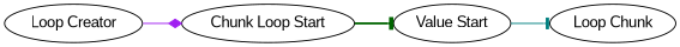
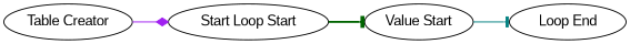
  digraph {
    fontname="Liberation Sans"
    rankdir=LR
    node [fontname="Liberation Sans"]
    edge [arrowhead=tee fontname="Liberation Sans" style=solid]
-   n1 [label="Loop Creator"]
-   n2 [label="Chunk Loop Start"]
+   n1 [label="Table Creator"]
+   n2 [label="Start Loop Start"]
    n3 [label="Value Start"]
-   n4 [label="Loop Chunk"]
+   n4 [label="Loop End"]
    n1 -> n2 [arrowhead=diamond color=purple]
    n2 -> n3 [color=darkgreen style=bold]
    n3 -> n4 [color=teal]
  }
